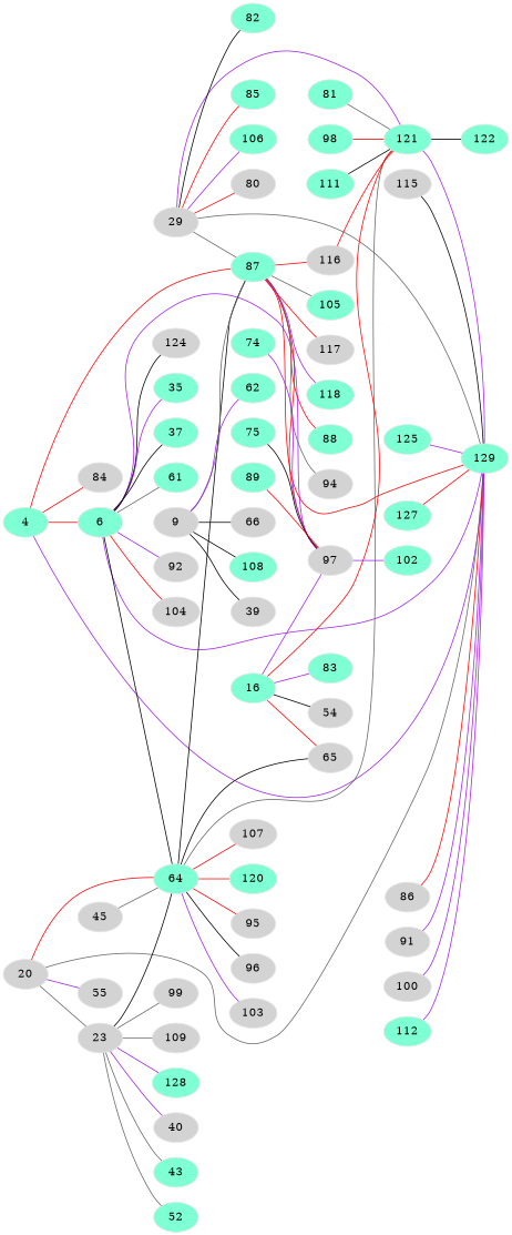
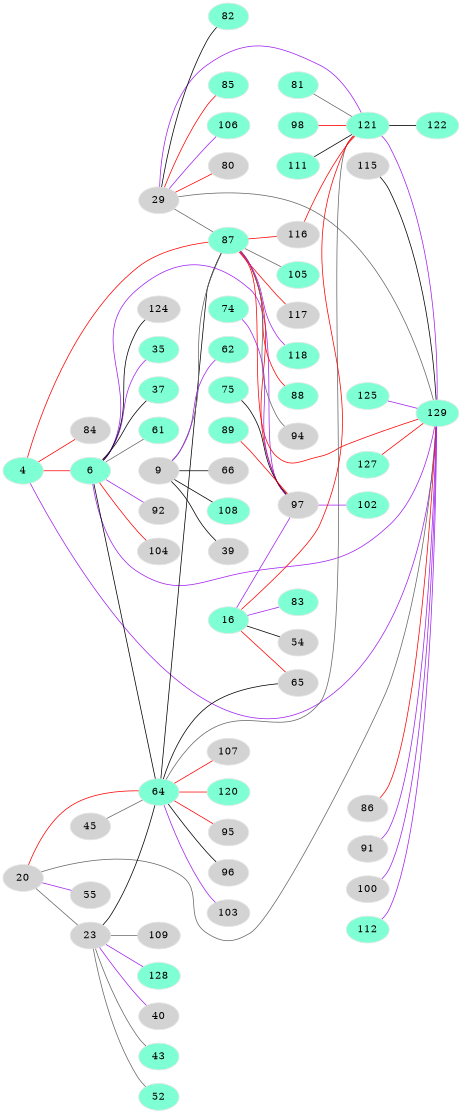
  graph {
    rankdir=LR
    node [color=gray90 fillcolor=aquamarine style=filled]
    edge [color=red]
    4 [super="+3"]
    6 [super="+5+2"]
    84 [fillcolor=lightgrey]
    87 [super="+12+31+36+44+46+57"]
    129 [super="+119+126+30+27+93+32+51+77+53+58+63+69+73+76+79"]
    35
    37
    61
    64 [super="+24+33+34"]
    92 [fillcolor=lightgrey]
    97 [fillcolor=lightgrey super="+90+15"]
    104 [fillcolor=lightgrey super="+70"]
    124 [fillcolor=lightgrey super="+123"]
    88
    94 [fillcolor=lightgrey]
    105 [super="+60"]
    116 [fillcolor=lightgrey]
    117 [fillcolor=lightgrey]
    118 [super="+101"]
    65 [fillcolor=lightgrey]
    121 [super="+18+38+49+50+56+59+68+78"]
    95 [fillcolor=lightgrey]
    96 [fillcolor=lightgrey]
    103 [fillcolor=lightgrey]
    107 [fillcolor=lightgrey]
    120
    102
    9 [fillcolor=lightgrey super="+7"]
    39 [fillcolor=lightgrey]
    62
    66 [fillcolor=lightgrey]
    108
    16 [super="+13"]
    54 [fillcolor=lightgrey]
    83
    122 [super="+114"]
    20 [fillcolor=lightgrey super="+19"]
    23 [fillcolor=lightgrey super="+22"]
    55 [fillcolor=lightgrey]
    40 [fillcolor=lightgrey]
    43
    52
-   99 [fillcolor=lightgrey]
    109 [fillcolor=lightgrey super="+67+71"]
    128
    29 [fillcolor=lightgrey super="+28"]
    80 [fillcolor=lightgrey]
    82
    85
    106
    45 [fillcolor=lightgrey]
    74
    75
    81
    86 [fillcolor=lightgrey]
    89 [super="+41"]
    91 [fillcolor=lightgrey]
    98 [super="+72"]
    100 [fillcolor=lightgrey]
    111
    112
    115 [fillcolor=lightgrey]
    125
    127
    4 -- 6 [weight=8]
    4 -- 84
    4 -- 87
    4 -- 129 [color=purple weight=2]
    6 -- 129 [color=purple weight=2]
    6 -- 35 [color=purple]
    6 -- 37 [color=black]
    6 -- 61 [color=gray40]
    6 -- 64 [color=black]
    6 -- 92 [color=purple]
    6 -- 97 [color=purple weight=2]
    6 -- 104
    6 -- 124 [color=black]
    87 -- 129
    87 -- 97
    87 -- 88
    87 -- 94 [color=gray40]
    87 -- 105 [color=gray40]
    87 -- 116
    87 -- 117
    87 -- 118 [color=purple]
    64 -- 87 [color=black weight=2]
    64 -- 65 [color=black]
    64 -- 121 [color=gray40 weight=2]
    64 -- 95
    64 -- 96 [color=black]
    64 -- 103 [color=purple]
    64 -- 107
    64 -- 120
    97 -- 102 [color=purple]
    116 -- 121
    121 -- 129 [color=purple]
    121 -- 122 [color=black]
    9 -- 87 [color=gray40 weight=8]
    9 -- 39 [color=black]
    9 -- 62 [color=purple]
    9 -- 66 [color=black]
    9 -- 108 [color=black]
    16 -- 97 [color=purple weight=4]
    16 -- 65
    16 -- 121 [weight=4]
    16 -- 54 [color=black]
    16 -- 83 [color=purple]
    20 -- 129 [color=gray40]
    20 -- 64 [weight=4]
    20 -- 23 [color=gray40 weight=4]
    20 -- 55 [color=purple]
    23 -- 64 [color=black weight=4]
    23 -- 40 [color=purple]
    23 -- 43 [color=gray40]
    23 -- 52 [color=gray40]
-   23 -- 99 [color=gray40]
    23 -- 109 [color=gray40]
    23 -- 128 [color=purple]
    29 -- 87 [color=gray40]
    29 -- 129 [color=gray40 weight=8]
    29 -- 121 [color=purple]
    29 -- 80
    29 -- 82 [color=black]
    29 -- 85
    29 -- 106 [color=purple]
    45 -- 64 [color=gray40]
    74 -- 97 [color=purple]
    75 -- 97 [color=black]
    81 -- 121 [color=gray40]
    86 -- 129
    89 -- 97
    91 -- 129 [color=purple]
    98 -- 121
    100 -- 129 [color=purple]
    111 -- 121 [color=black]
    112 -- 129 [color=purple]
    115 -- 129 [color=black]
    125 -- 129 [color=purple]
    127 -- 129
  }
